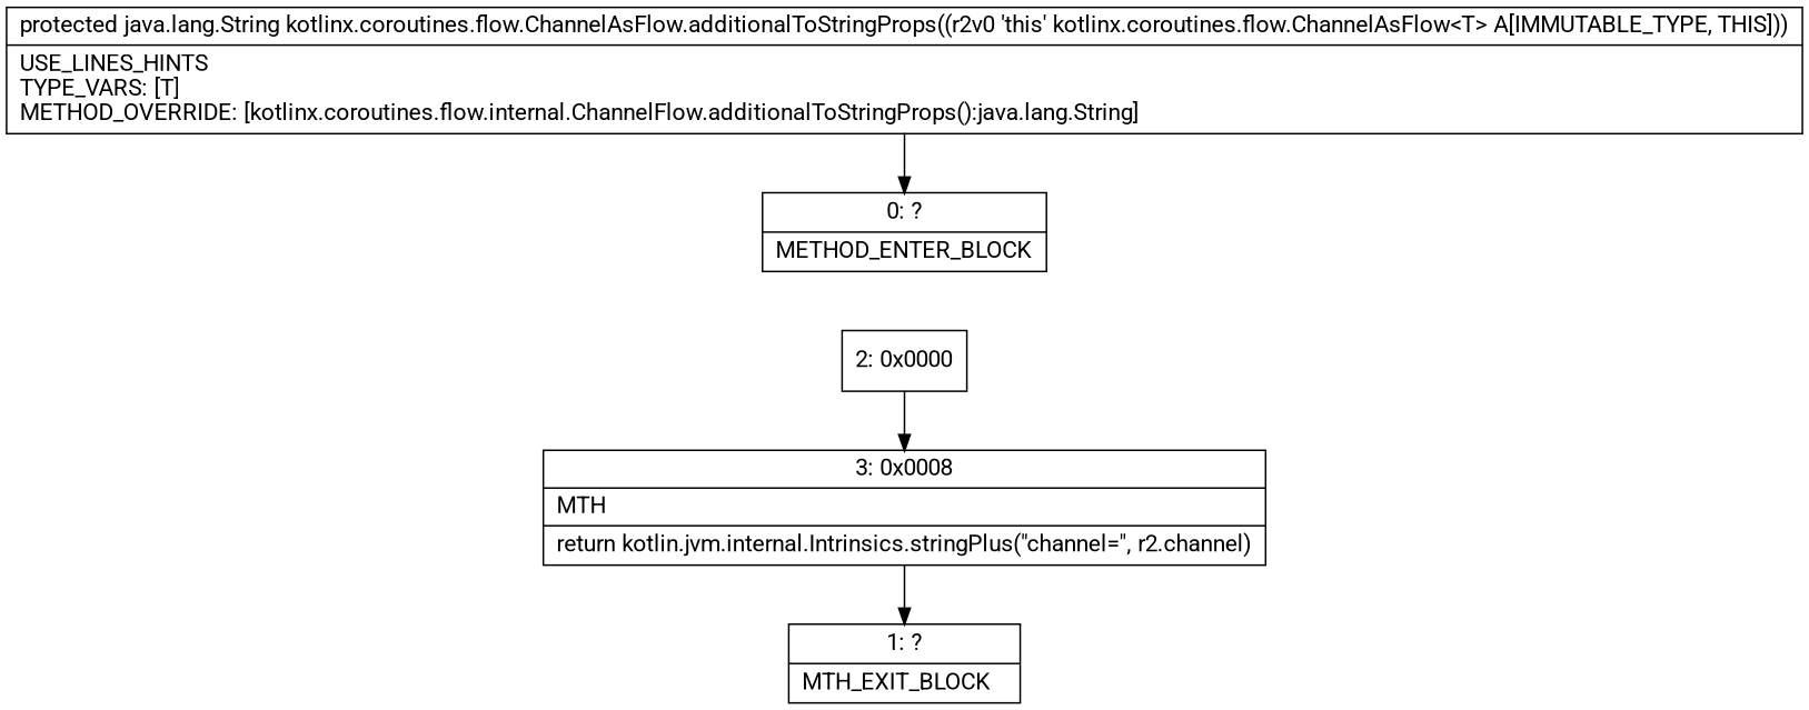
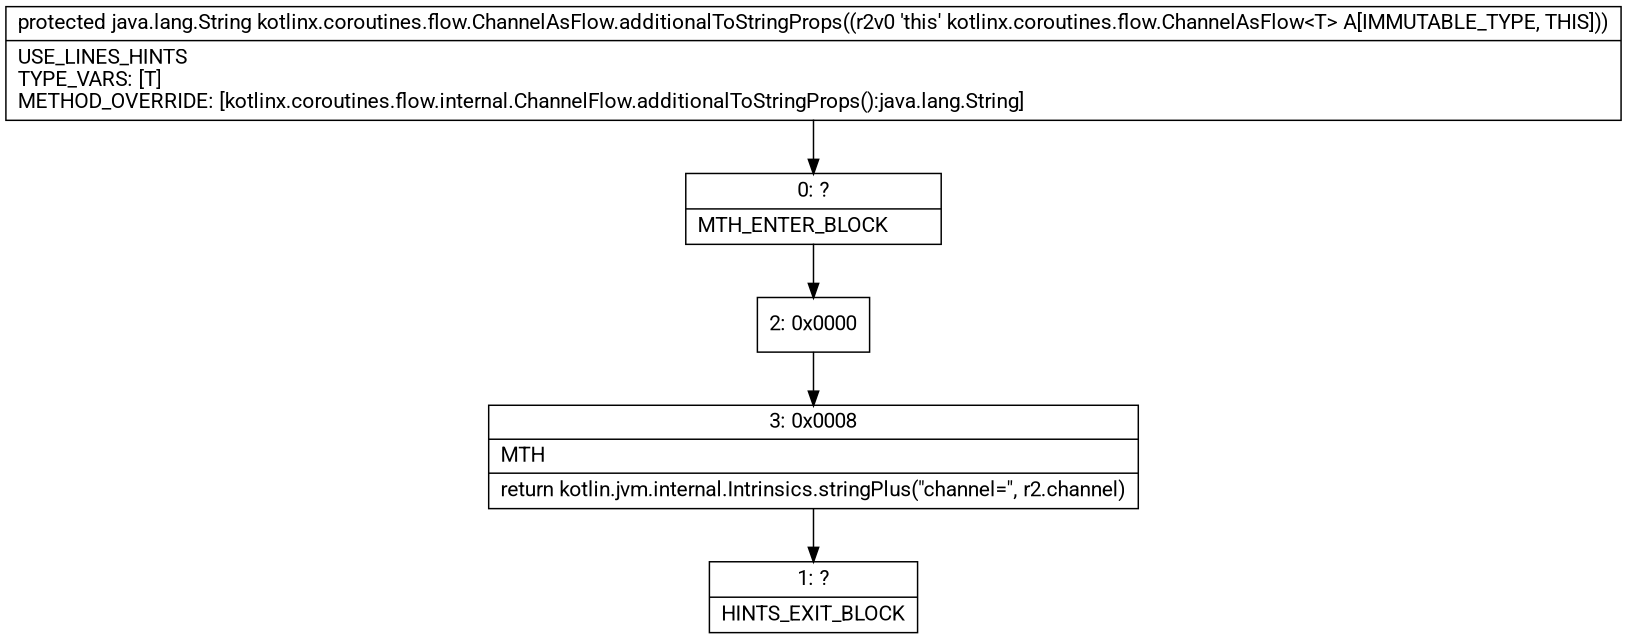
  digraph {
    fontname=Roboto
    node [fontname=Roboto shape=record]
    edge [fontname=Roboto]
-   n1 [label="{0\:\ ?|METHOD_ENTER_BLOCK\l}"]
+   n1 [label="{0\:\ ?|MTH_ENTER_BLOCK\l}"]
    n2 [label="{2\:\ 0x0000}"]
    n3 [label="{3\:\ 0x0008|MTH\l|return kotlin.jvm.internal.Intrinsics.stringPlus(\"channel=\", r2.channel)\l}"]
-   n4 [label="{1\:\ ?|MTH_EXIT_BLOCK\l}"]
+   n4 [label="{1\:\ ?|HINTS_EXIT_BLOCK\l}"]
    n5 [label="{protected java.lang.String kotlinx.coroutines.flow.ChannelAsFlow.additionalToStringProps((r2v0 'this' kotlinx.coroutines.flow.ChannelAsFlow\<T\> A[IMMUTABLE_TYPE, THIS]))  | USE_LINES_HINTS\lTYPE_VARS: [T]\lMETHOD_OVERRIDE: [kotlinx.coroutines.flow.internal.ChannelFlow.additionalToStringProps():java.lang.String]\l}"]
+   n1 -> n2
    n2 -> n3
    n3 -> n4
    n5 -> n1
  }
